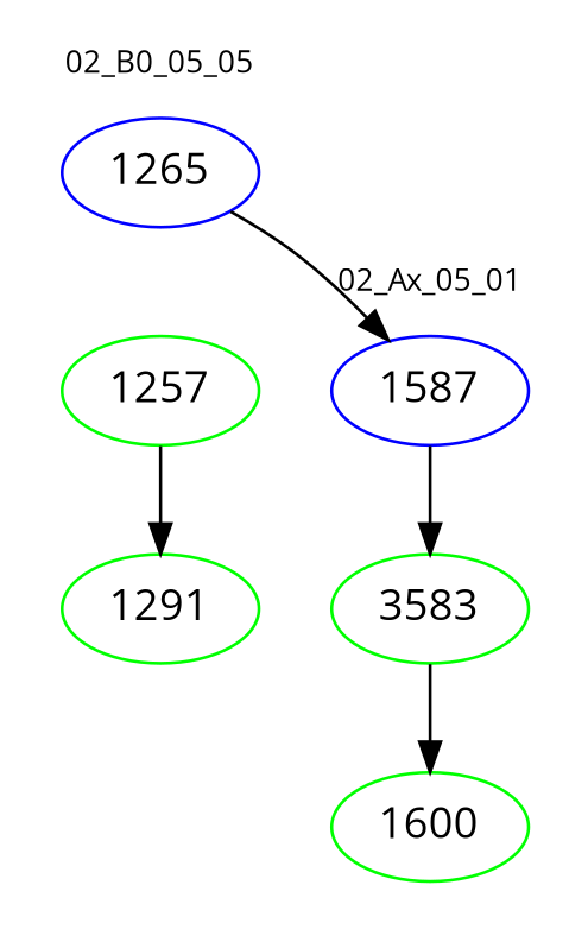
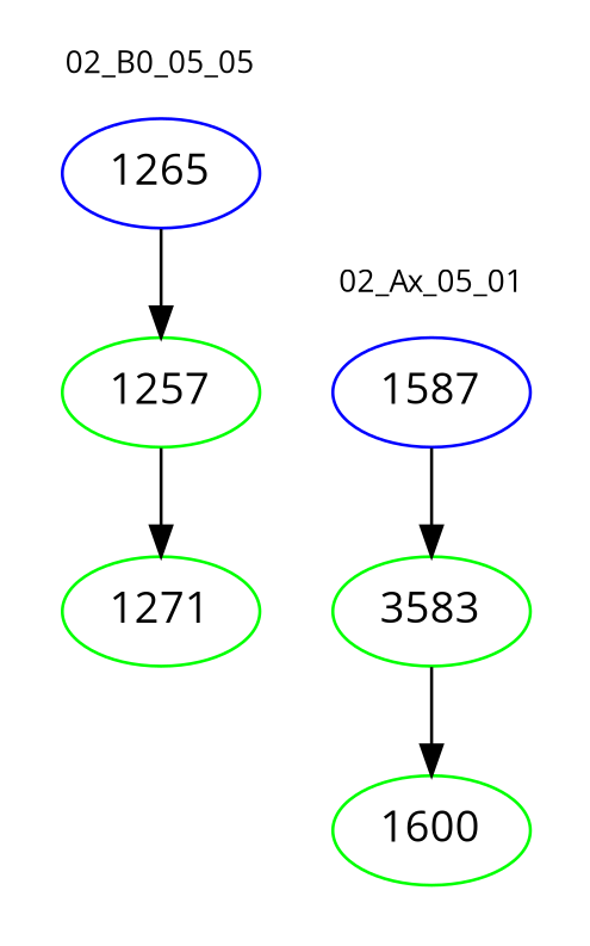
  digraph {
    fontname="Open Sans"
    node [color=green fontname="Open Sans"]
    edge [color=black fontname="Open Sans"]
    n1 [color=blue label=1587]
    n2 [label=3583]
    n3 [label=1600]
    n4 [color=blue label=1265]
    n5 [label=1257]
-   n6 [label=1291]
+   n6 [label=1271]
    subgraph cluster_1 {
      color=white
      fontsize=10
      label="02_Ax_05_01"
      n1
      n2
      n3
    }
    subgraph cluster_2 {
      color=white
      fontsize=10
      label="02_B0_05_05"
      n4
      n5
      n6
    }
    n1 -> n2
    n2 -> n3
-   n4 -> n1
+   n4 -> n5
    n5 -> n6
  }
